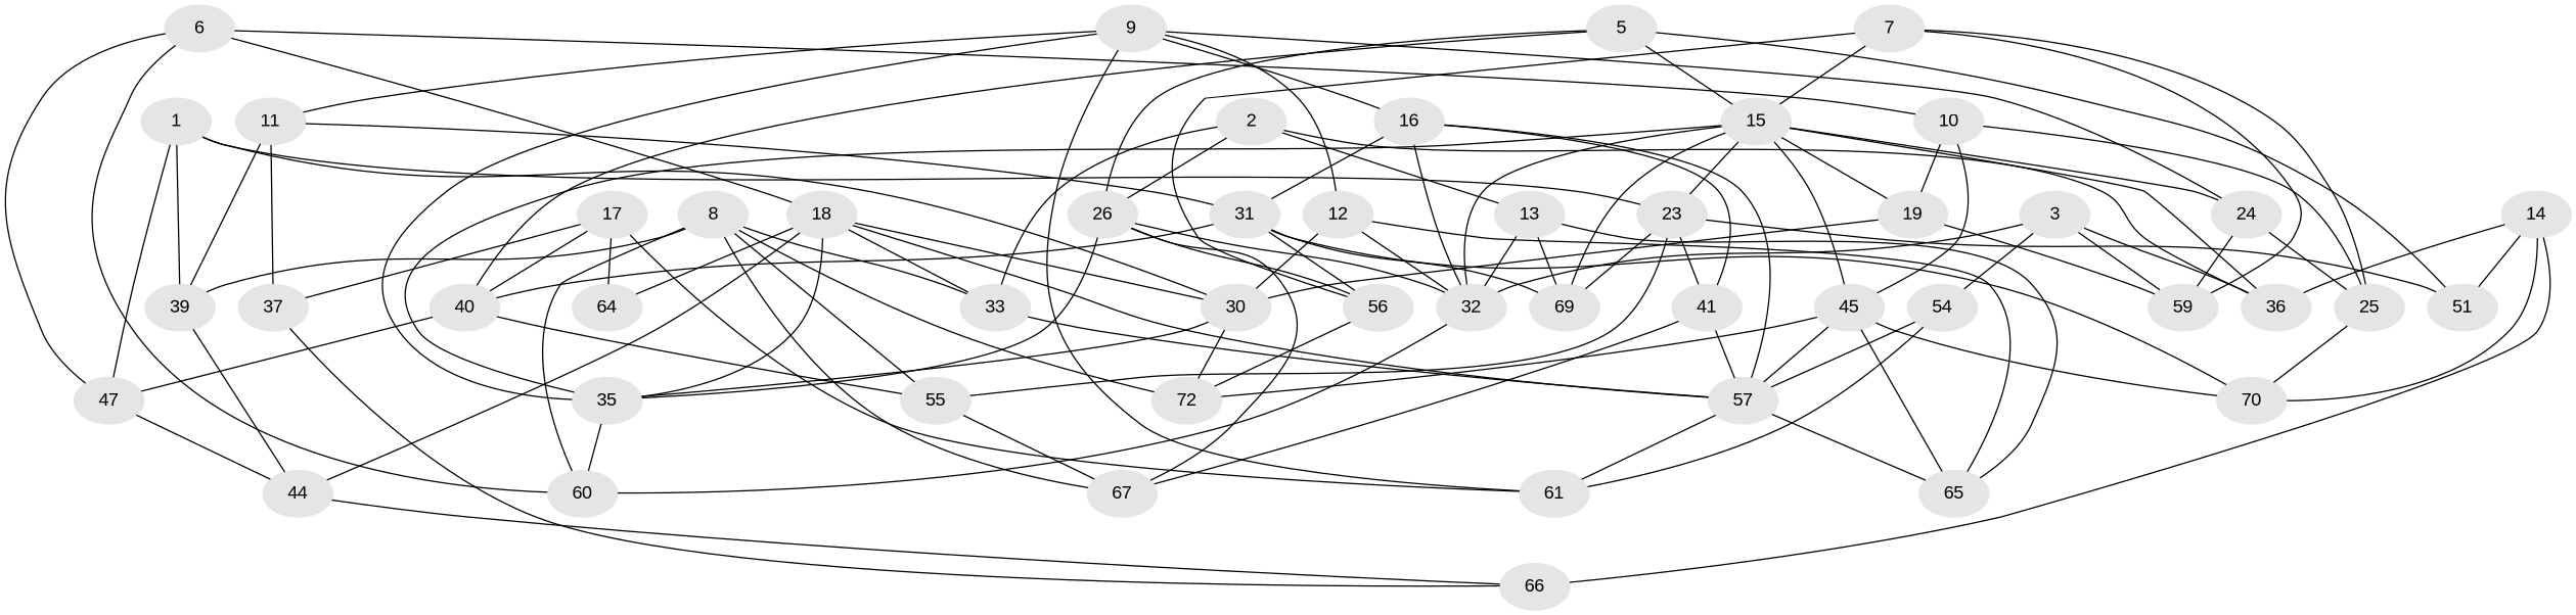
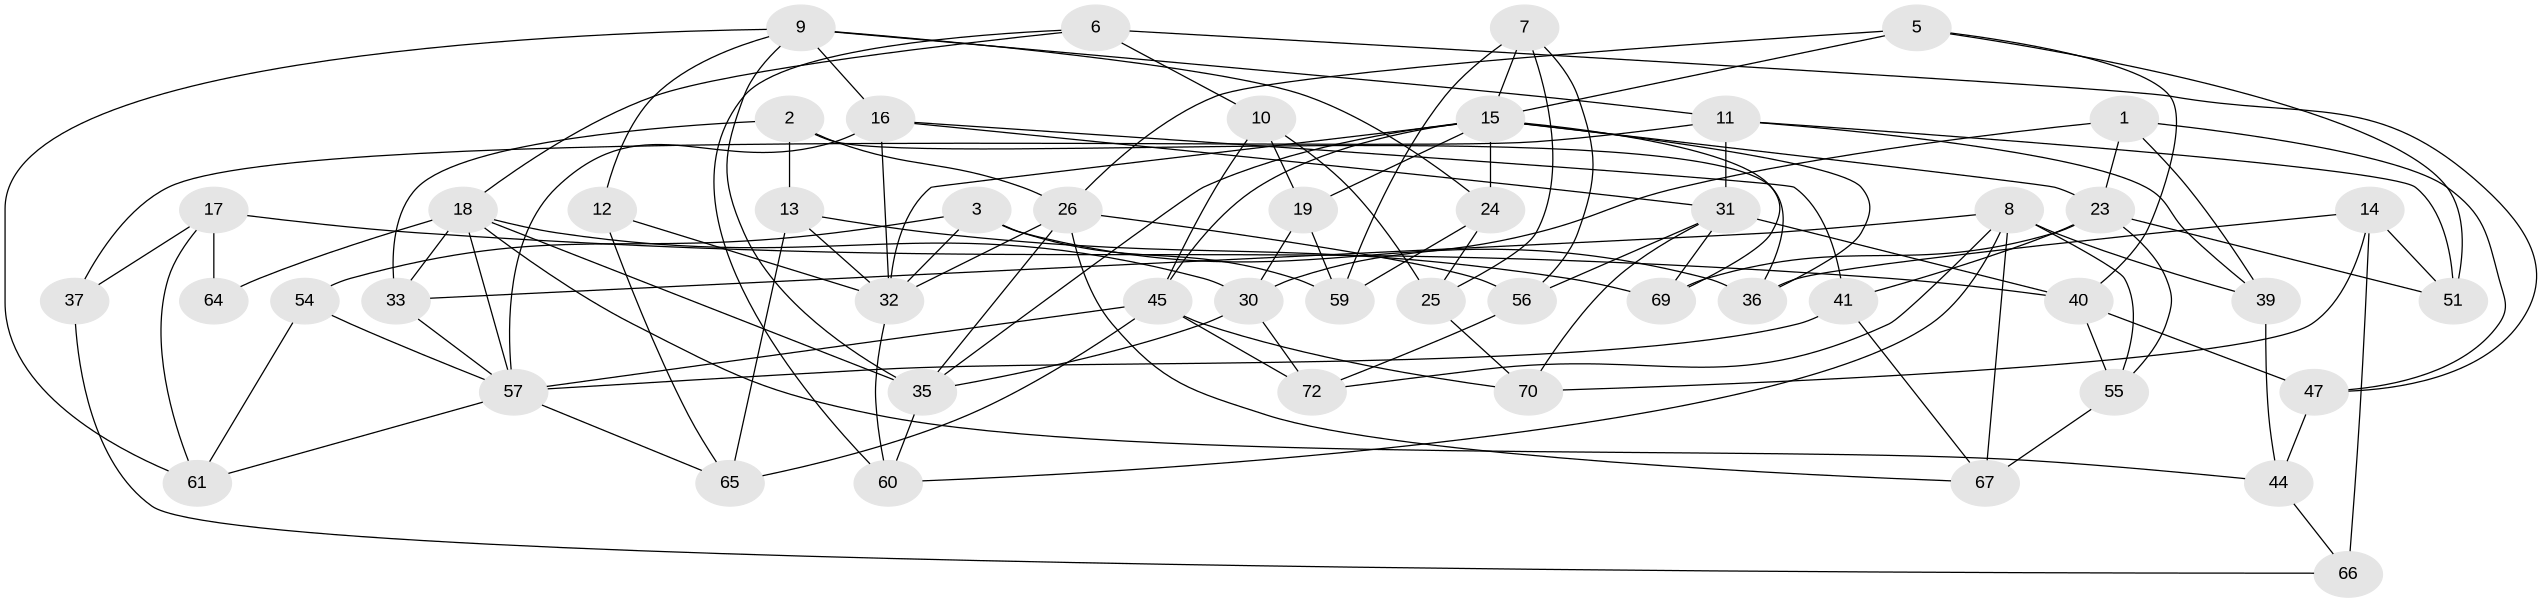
  graph {
    fontname="Liberation Sans"
    node [color=gray90 fontname="Liberation Sans" style=filled]
    edge [fontname="Liberation Sans"]
    23 [super="+58"]
    51
    55
    69
    41
    1
    30 [super="+43"]
    39
    n9 [label=47]
    72
    35 [super="+50"]
    44
    2
    13
    26 [super="+62"]
    33
    36
    32 [super="+38+46"]
    65
    56
    67
    57 [super="+68"]
    3 [super="+47"]
    54
    59
    60
    61
    14 [super="+27"]
    66
    70
    15 [super="+48+34"]
    24
    19
    45 [super="+52"]
    5
    40 [super="+71"]
    6
    10
    18 [super="+29+28"]
    25
    64
    7
    8 [super="+49"]
    9 [super="+53"]
    11 [super="+63"]
    12
    16 [super="+31"]
    n48 [label=31 super="+22"]
    37
    17 [super="+20"]
    23 -- 51
    23 -- 55
    23 -- 69
    23 -- 41
    55 -- 67
    41 -- 67
    41 -- 57
    1 -- 23
    1 -- 30
    1 -- 39
    1 -- n9
    30 -- 72
    30 -- 35
    39 -- 44
    n9 -- 44
    35 -- 60
    44 -- 66
    2 -- 13
    2 -- 26
    2 -- 33
    2 -- 36
    13 -- 69
    13 -- 32
    13 -- 65
    26 -- 35
    26 -- 32
    26 -- 56
    26 -- 67
    33 -- 57
    32 -- 60
    56 -- 72
    57 -- 65
    57 -- 61
    3 -- 36
    3 -- 32
    3 -- 54
    3 -- 59
    54 -- 57
    54 -- 61
    14 -- 51
    14 -- 36
    14 -- 66 [weight=2]
    14 -- 70
    15 -- 23
    15 -- 69
    15 -- 35
    15 -- 36
    15 -- 32
    15 -- 24
    15 -- 19
    15 -- 45
    24 -- 59
    24 -- 25
    19 -- 30
    19 -- 59
    45 -- 72
    45 -- 65
    45 -- 57
    45 -- 70
    5 -- 51
    5 -- 26
    5 -- 15
    5 -- 40
    40 -- 55
    40 -- n9
    6 -- n9
    6 -- 60
    6 -- 10
    6 -- 18
    10 -- 19
    10 -- 45
    10 -- 25
    18 -- 30
    18 -- 35
    18 -- 44
    18 -- 33
    18 -- 57
    18 -- 64 [weight=2]
    25 -- 70
    7 -- 56
    7 -- 59
    7 -- 15
    7 -- 25
    8 -- 55
    8 -- 39
    8 -- 72
    8 -- 33
    8 -- 67
    8 -- 60
    9 -- 35
    9 -- 61
    9 -- 24
    9 -- 11
    9 -- 12
    9 -- 16
+   11 -- 51
    11 -- 39
    11 -- n48
    11 -- 37 [weight=2]
-   12 -- 30
    12 -- 32
    12 -- 65
    16 -- 41
    16 -- 32 [weight=2]
    16 -- 57
    16 -- n48
    n48 -- 69
    n48 -- 56
    n48 -- 70
    n48 -- 40
    37 -- 66
    17 -- 61
    17 -- 40 [weight=2]
    17 -- 64
    17 -- 37
  }
